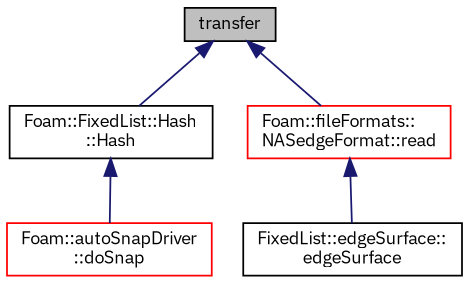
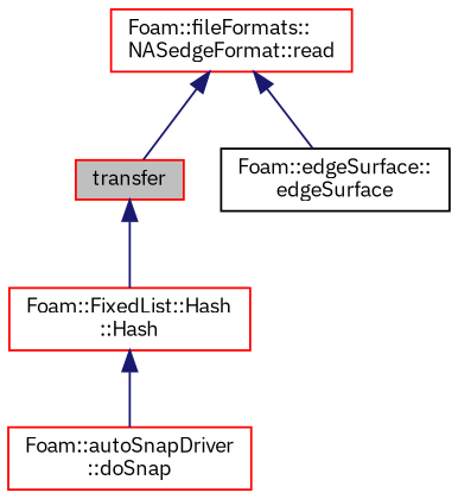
  digraph {
    fontname="IBM Plex Sans"
    rankdir=TB
    node [color=black fontname="IBM Plex Sans" fontsize=10 shape=record]
    edge [color=midnightblue dir=back fontname="IBM Plex Sans" fontsize=10 labelfontname=FreeSans labelfontsize=10 style=solid]
-   n1 [fillcolor=grey75 fontcolor=black height=0.2 label=transfer style=filled width=0.4]
-   n2 [height=0.2 label="Foam::FixedList::Hash\l::Hash" width=0.4]
+   n1 [color=red fillcolor=grey75 fontcolor=black height=0.2 label=transfer style=filled width=0.4]
+   n2 [color=red height=0.2 label="Foam::FixedList::Hash\l::Hash" width=0.4]
    n3 [color=red height=0.2 label="Foam::fileFormats::\lNASedgeFormat::read" width=0.4]
    n4 [color=red height=0.2 label="Foam::autoSnapDriver\l::doSnap" width=0.4]
-   n5 [height=0.2 label="FixedList::edgeSurface::\ledgeSurface" width=0.4]
+   n5 [height=0.2 label="Foam::edgeSurface::\ledgeSurface" width=0.4]
    n1 -> n2
-   n1 -> n3
+   n3 -> n1
    n2 -> n4
    n3 -> n5
  }
